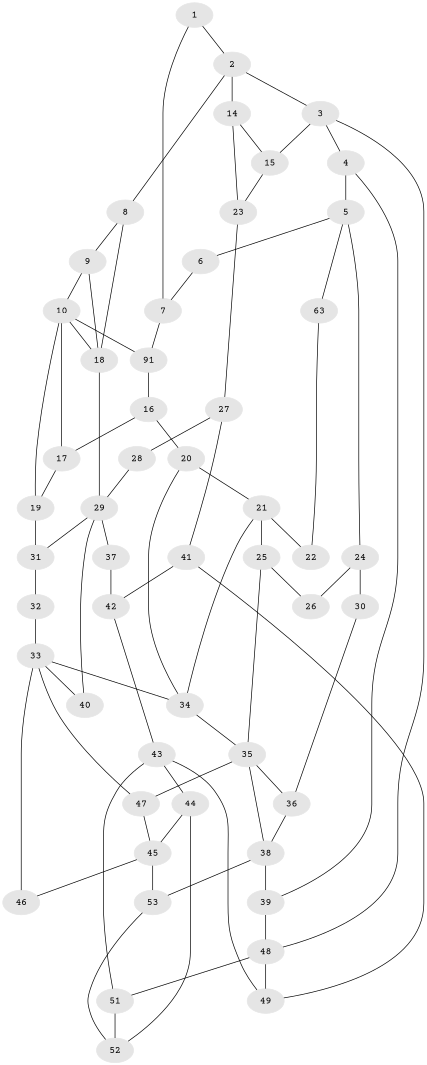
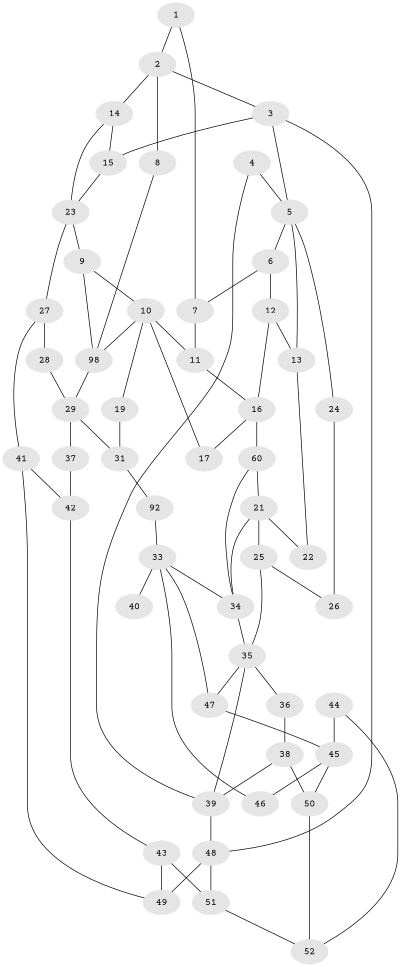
  graph {
    fontname="Courier Prime"
    node [color=gray90 fontname="Courier Prime" style=filled]
    edge [fontname="Courier Prime" weight=1.0]
    1
    2
    7
    3
    8
    14
-   11 [label=91]
+   11
    4
    15
    48
    9
-   18
+   18 [label=98]
    23
    5
    39
    49
    51
    6
-   13 [label=63]
+   13
    24
+   12
    22
    26
-   30
    16
    10
    29
    17
    19
    31
-   20
+   20 [label=60]
    27
    21
    34
    37
    40
-   32
+   32 [label=92]
    25
    35
    28
    41
    36
    47
    38
    42
    33
    46
    45
-   50 [label=53]
+   50
    43
    52
    44
    1 -- 2
    1 -- 7
    2 -- 3
    2 -- 8
    2 -- 14 [weight=2.0]
    7 -- 11
-   3 -- 4
+   3 -- 5
    3 -- 15
    3 -- 48
-   8 -- 9
+   23 -- 9
    8 -- 18
    14 -- 15
    14 -- 23
    11 -- 16
    4 -- 5 [weight=2.0]
    4 -- 39
    15 -- 23
    48 -- 49
    48 -- 51
    9 -- 18
    9 -- 10
    18 -- 29 [weight=2.0]
    23 -- 27 [weight=2.0]
    5 -- 6
    5 -- 13
    5 -- 24 [weight=2.0]
    39 -- 48
    51 -- 52
    6 -- 7
+   6 -- 12 [weight=2.0]
    13 -- 22
    24 -- 26 [weight=2.0]
-   24 -- 30 [weight=2.0]
-   30 -- 36
+   12 -- 13
+   12 -- 16 [weight=2.0]
    16 -- 17
    16 -- 20
    10 -- 11 [weight=2.0]
    10 -- 18
    10 -- 17
    10 -- 19
    29 -- 31
    29 -- 37
-   29 -- 40
-   17 -- 19
    19 -- 31
    31 -- 32
    20 -- 21
    20 -- 34
    27 -- 28 [weight=2.0]
    27 -- 41
    21 -- 22 [weight=2.0]
    21 -- 34
    21 -- 25 [weight=2.0]
    34 -- 35
    37 -- 42
    32 -- 33
    25 -- 26
    25 -- 35
    35 -- 36
    35 -- 47
-   35 -- 38
+   35 -- 39
    28 -- 29
    41 -- 49
    41 -- 42
    36 -- 38
    47 -- 45
    38 -- 39 [weight=2.0]
    38 -- 50 [weight=2.0]
    42 -- 43
    33 -- 34
    33 -- 40
    33 -- 47
    33 -- 46 [weight=2.0]
    45 -- 46
    45 -- 50
    50 -- 52
    43 -- 49
    43 -- 51 [weight=2.0]
-   43 -- 44 [weight=2.0]
    44 -- 45 [weight=2.0]
    44 -- 52
  }
